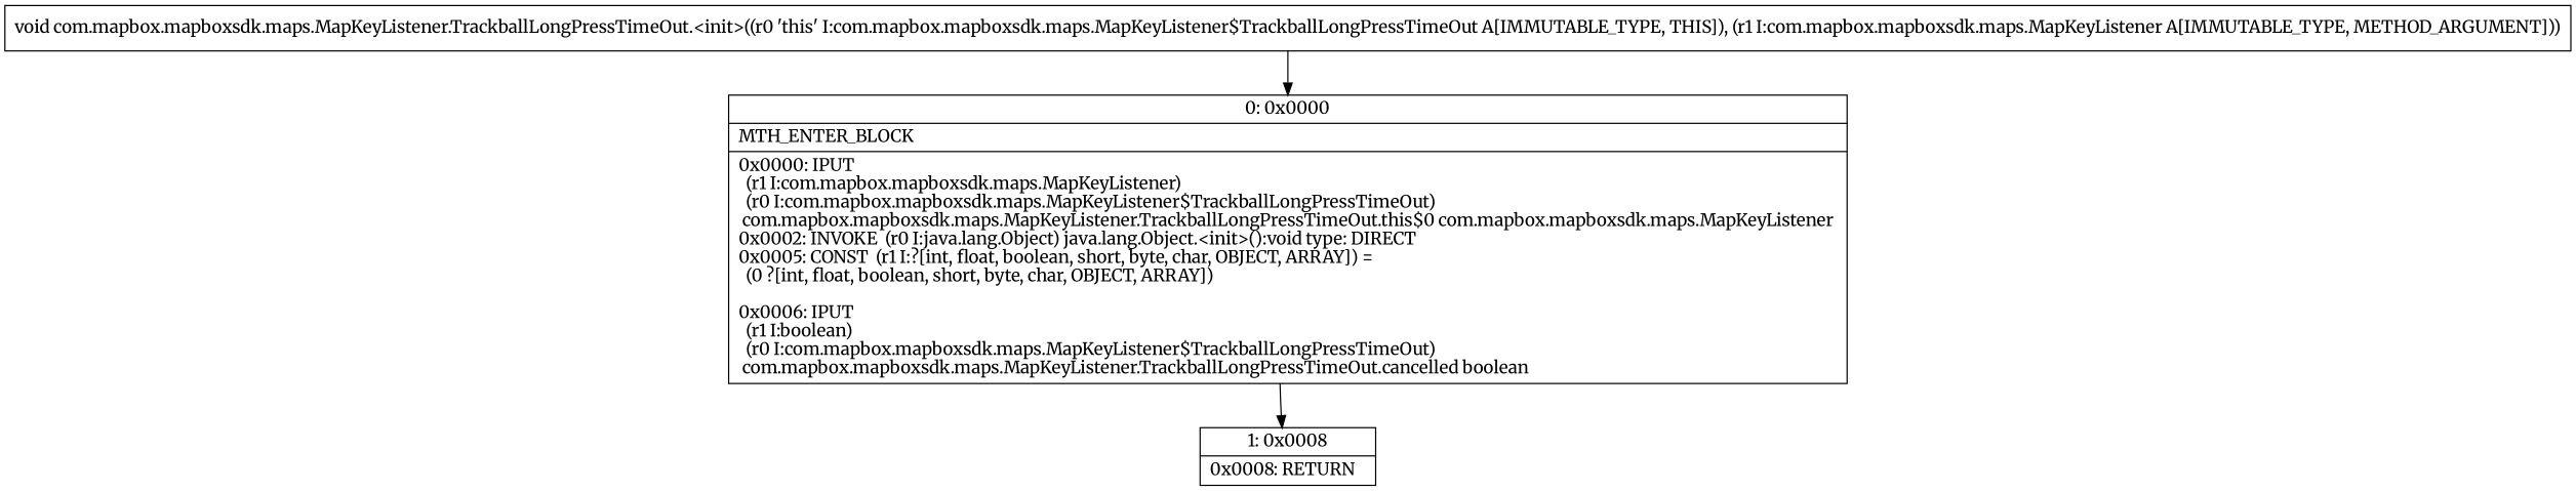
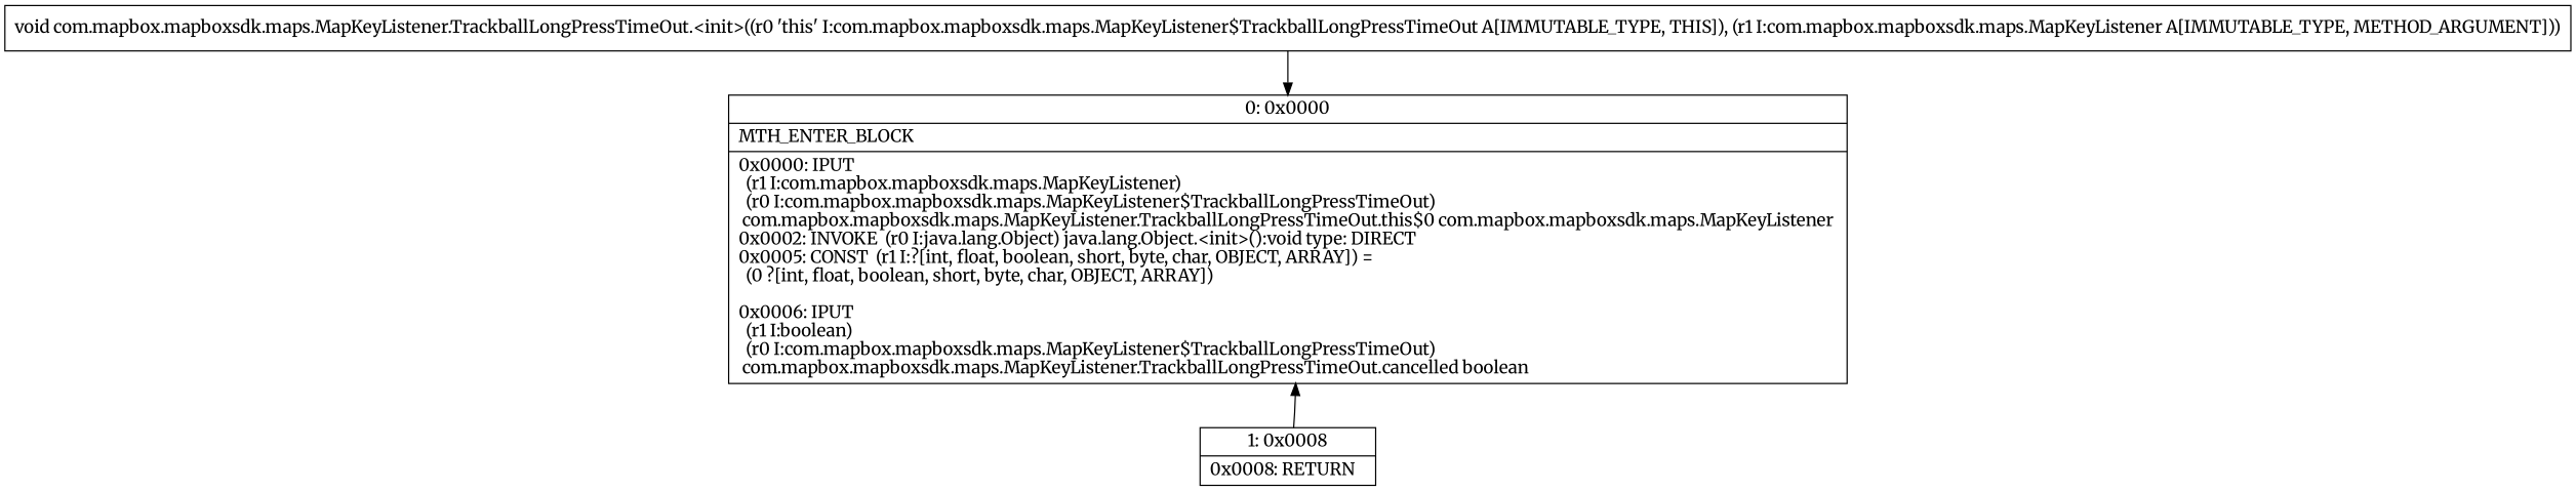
  digraph {
    fontname=Merriweather
    node [shape=record fontname=Merriweather]
    edge [fontname=Merriweather]
    n1 [label="{0\:\ 0x0000|MTH_ENTER_BLOCK\l|0x0000: IPUT  \l  (r1 I:com.mapbox.mapboxsdk.maps.MapKeyListener)\l  (r0 I:com.mapbox.mapboxsdk.maps.MapKeyListener$TrackballLongPressTimeOut)\l com.mapbox.mapboxsdk.maps.MapKeyListener.TrackballLongPressTimeOut.this$0 com.mapbox.mapboxsdk.maps.MapKeyListener \l0x0002: INVOKE  (r0 I:java.lang.Object) java.lang.Object.\<init\>():void type: DIRECT \l0x0005: CONST  (r1 I:?[int, float, boolean, short, byte, char, OBJECT, ARRAY]) = \l  (0 ?[int, float, boolean, short, byte, char, OBJECT, ARRAY])\l \l0x0006: IPUT  \l  (r1 I:boolean)\l  (r0 I:com.mapbox.mapboxsdk.maps.MapKeyListener$TrackballLongPressTimeOut)\l com.mapbox.mapboxsdk.maps.MapKeyListener.TrackballLongPressTimeOut.cancelled boolean \l}"]
    n2 [label="{1\:\ 0x0008|0x0008: RETURN   \l}"]
    n3 [label="{void com.mapbox.mapboxsdk.maps.MapKeyListener.TrackballLongPressTimeOut.\<init\>((r0 'this' I:com.mapbox.mapboxsdk.maps.MapKeyListener$TrackballLongPressTimeOut A[IMMUTABLE_TYPE, THIS]), (r1 I:com.mapbox.mapboxsdk.maps.MapKeyListener A[IMMUTABLE_TYPE, METHOD_ARGUMENT])) }"]
-   n1 -> n2
+   n2 -> n1
    n3 -> n1
  }
